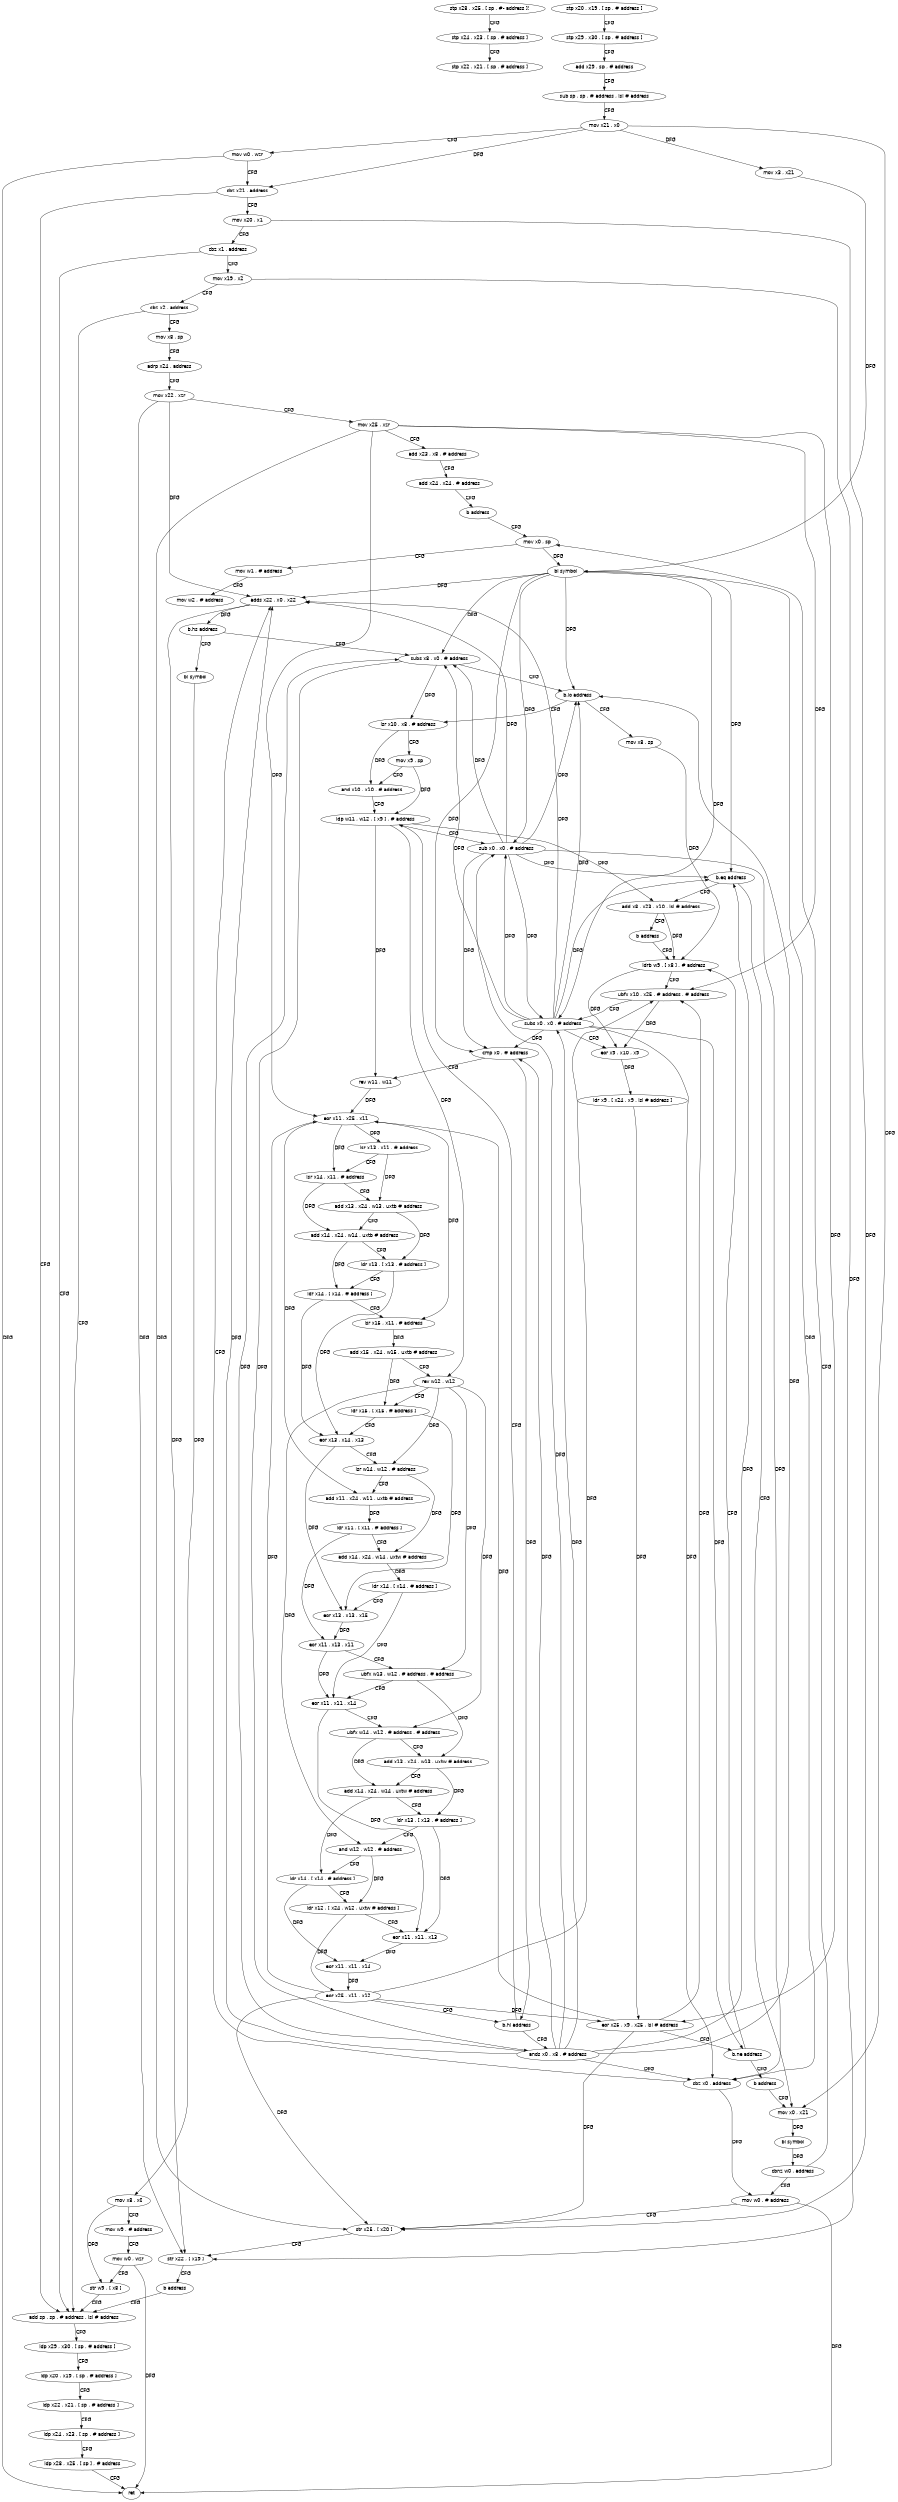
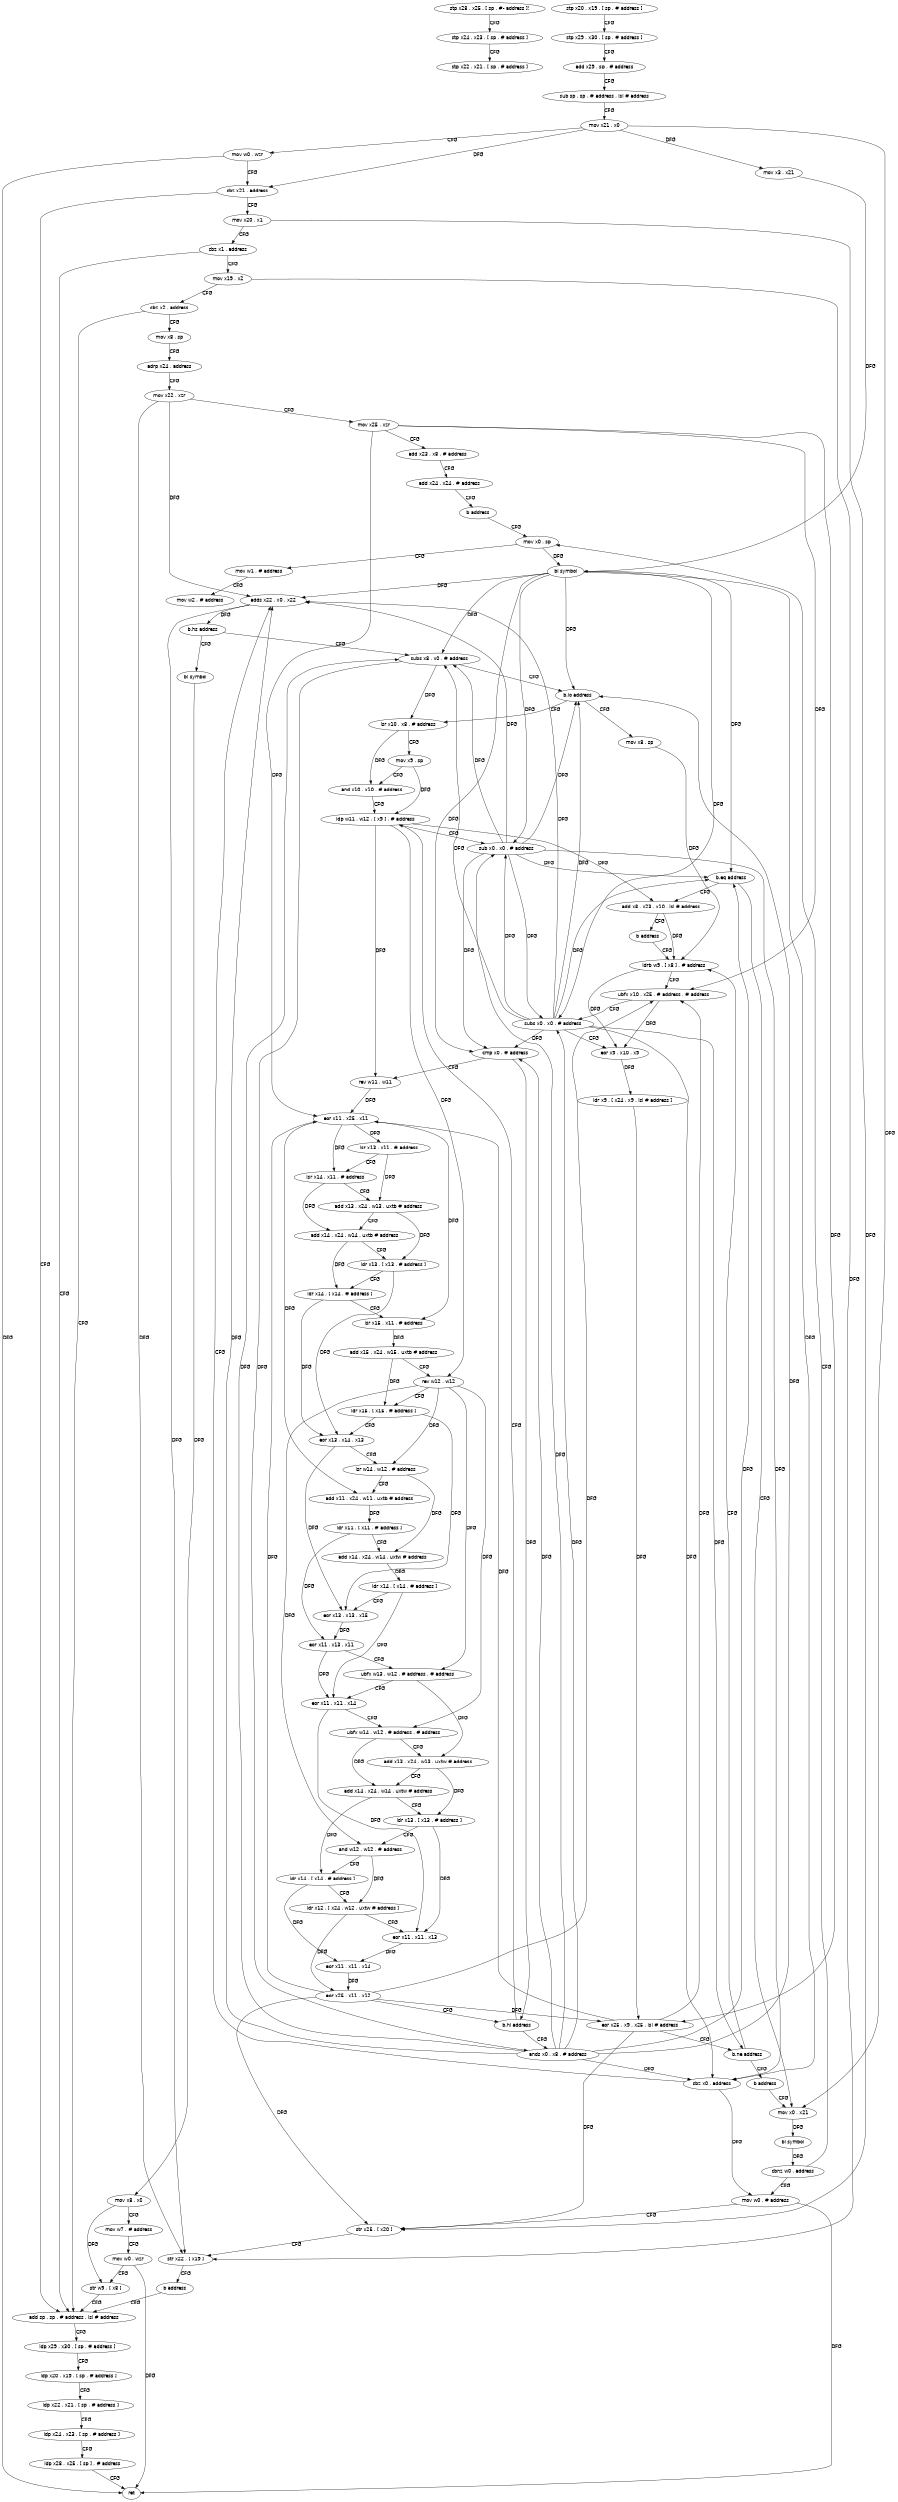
  digraph {
    fontname="DejaVu Sans"
    node [fontname="DejaVu Sans"]
    edge [fontname="DejaVu Sans"]
    n1 [label="stp x28 , x25 , [ sp , #- address ]!"]
    n2 [label="stp x24 , x23 , [ sp , # address ]"]
    n3 [label="stp x22 , x21 , [ sp , # address ]"]
    n4 [label="stp x20 , x19 , [ sp , # address ]"]
    n5 [label="stp x29 , x30 , [ sp , # address ]"]
    n6 [label="add x29 , sp , # address"]
    n7 [label="sub sp , sp , # address , lsl # address"]
    n8 [label="mov x21 , x0"]
    n9 [label="mov w0 , wzr"]
    n10 [label="cbz x21 , address"]
    n11 [label="mov x3 , x21"]
    n12 [label="mov x0 , x21"]
    n13 [label=ret]
    n14 [label="add sp , sp , # address , lsl # address"]
    n15 [label="mov x20 , x1"]
    n16 [label="bl symbol"]
    n17 [label="bl symbol"]
    n18 [label="ldp x29 , x30 , [ sp , # address ]"]
    n19 [label="cbz x1 , address"]
    n20 [label="str x25 , [ x20 ]"]
    n21 [label="ldp x20 , x19 , [ sp , # address ]"]
    n22 [label="mov x19 , x2"]
    n23 [label="str x22 , [ x19 ]"]
    n24 [label="ldp x22 , x21 , [ sp , # address ]"]
    n25 [label="ldp x24 , x23 , [ sp , # address ]"]
    n26 [label="ldp x28 , x25 , [ sp ] , # address"]
    n27 [label="cbz x2 , address"]
    n28 [label="mov x8 , sp"]
    n29 [label="b address"]
    n30 [label="adrp x24 , address"]
    n31 [label="mov x22 , xzr"]
    n32 [label="mov x25 , xzr"]
    n33 [label="adds x22 , x0 , x22"]
    n34 [label="add x23 , x8 , # address"]
    n35 [label="ubfx x10 , x25 , # address , # address"]
    n36 [label="eor x25 , x9 , x25 , lsl # address"]
    n37 [label="eor x11 , x25 , x11"]
    n38 [label="b.hs address"]
    n39 [label="add x24 , x24 , # address"]
    n40 [label="subs x0 , x0 , # address"]
    n41 [label="eor x9 , x10 , x9"]
    n42 [label="b.ne address"]
    n43 [label="lsr x13 , x11 , # address"]
    n44 [label="lsr x14 , x11 , # address"]
    n45 [label="lsr x15 , x11 , # address"]
    n46 [label="add x11 , x24 , w11 , uxtb # address"]
    n47 [label="b address"]
    n48 [label="mov x0 , sp"]
    n49 [label="mov w1 , # address"]
    n50 [label="mov w2 , # address"]
    n51 [label="cbz x0 , address"]
    n52 [label="subs x8 , x0 , # address"]
    n53 [label="b.lo address"]
    n54 [label="sub x0 , x0 , # address"]
    n55 [label="cmp x0 , # address"]
    n56 [label="b.eq address"]
    n57 [label="mov w0 , # address"]
    n58 [label="lsr x10 , x8 , # address"]
    n59 [label="ands x0 , x8 , # address"]
    n60 [label="mov x8 , sp"]
    n61 [label="rev w11 , w11"]
    n62 [label="b.hi address"]
    n63 [label="add x8 , x23 , x10 , lsl # address"]
    n64 [label="bl symbol"]
    n65 [label="mov x8 , x0"]
-   n66 [label="mov w9 , # address"]
+   n66 [label="mov w7 , # address"]
    n67 [label="str w9 , [ x8 ]"]
    n68 [label="mov x9 , sp"]
    n69 [label="and x10 , x10 , # address"]
    n70 [label="mov w0 , wzr"]
    n71 [label="ldrb w9 , [ x8 ] , # address"]
    n72 [label="ldp w11 , w12 , [ x9 ] , # address"]
    n73 [label="ldr x9 , [ x24 , x9 , lsl # address ]"]
    n74 [label="rev w12 , w12"]
    n75 [label="b address"]
    n76 [label="ldr x15 , [ x15 , # address ]"]
    n77 [label="lsr w14 , w12 , # address"]
    n78 [label="ubfx w13 , w12 , # address , # address"]
    n79 [label="ubfx w14 , w12 , # address , # address"]
    n80 [label="and w12 , w12 , # address"]
    n81 [label="b address"]
    n82 [label="cbnz w0 , address"]
    n83 [label="add x13 , x24 , w13 , uxtb # address"]
    n84 [label="add x14 , x24 , w14 , uxtb # address"]
    n85 [label="add x15 , x24 , w15 , uxtb # address"]
    n86 [label="ldr x11 , [ x11 , # address ]"]
    n87 [label="ldr x13 , [ x13 , # address ]"]
    n88 [label="ldr x14 , [ x14 , # address ]"]
    n89 [label="eor x13 , x14 , x13"]
    n90 [label="eor x13 , x13 , x15"]
    n91 [label="add x14 , x24 , w14 , uxtw # address"]
    n92 [label="eor x11 , x11 , x14"]
    n93 [label="add x13 , x24 , w13 , uxtw # address"]
    n94 [label="add x14 , x24 , w14 , uxtw # address"]
    n95 [label="ldr x14 , [ x14 , # address ]"]
    n96 [label="ldr x12 , [ x24 , w12 , uxtw # address ]"]
    n97 [label="eor x11 , x13 , x11"]
    n98 [label="ldr x14 , [ x14 , # address ]"]
    n99 [label="eor x11 , x11 , x13"]
    n100 [label="ldr x13 , [ x13 , # address ]"]
    n101 [label="eor x11 , x11 , x14"]
    n102 [label="eor x25 , x11 , x12"]
    n1 -> n2 [label=CFG]
    n2 -> n3 [label=CFG]
    n4 -> n5 [label=CFG]
    n5 -> n6 [label=CFG]
    n6 -> n7 [label=CFG]
    n7 -> n8 [label=CFG]
    n8 -> n9 [label=CFG]
    n8 -> n10 [label=DFG]
    n8 -> n11 [label=DFG]
    n8 -> n12 [label=DFG]
    n9 -> n10 [label=CFG]
    n9 -> n13 [label=DFG]
    n10 -> n14 [label=CFG]
    n10 -> n15 [label=CFG]
    n11 -> n16 [label=DFG]
    n12 -> n17 [label=DFG]
    n14 -> n18 [label=CFG]
    n15 -> n19 [label=CFG]
    n15 -> n20 [label=DFG]
    n16 -> n33 [label=DFG]
    n16 -> n40 [label=DFG]
    n16 -> n51 [label=DFG]
    n16 -> n52 [label=DFG]
    n16 -> n53 [label=DFG]
    n16 -> n54 [label=DFG]
    n16 -> n55 [label=DFG]
    n16 -> n56 [label=DFG]
    n17 -> n82 [label=DFG]
    n18 -> n21 [label=CFG]
    n19 -> n14 [label=CFG]
    n19 -> n22 [label=CFG]
    n20 -> n23 [label=CFG]
    n21 -> n24 [label=CFG]
    n22 -> n23 [label=DFG]
    n22 -> n27 [label=CFG]
    n23 -> n29 [label=CFG]
    n24 -> n25 [label=CFG]
    n25 -> n26 [label=CFG]
    n26 -> n13 [label=CFG]
    n27 -> n14 [label=CFG]
    n27 -> n28 [label=CFG]
    n28 -> n30 [label=CFG]
    n29 -> n14 [label=CFG]
    n30 -> n31 [label=CFG]
    n31 -> n23 [label=DFG]
    n31 -> n32 [label=CFG]
    n31 -> n33 [label=DFG]
-   n32 -> n20 [label=DFG]
    n32 -> n34 [label=CFG]
    n32 -> n35 [label=DFG]
    n32 -> n36 [label=DFG]
    n32 -> n37 [label=DFG]
    n33 -> n23 [label=DFG]
    n33 -> n38 [label=DFG]
    n34 -> n39 [label=CFG]
    n35 -> n40 [label=CFG]
    n35 -> n41 [label=DFG]
    n36 -> n20 [label=DFG]
    n36 -> n35 [label=DFG]
    n36 -> n37 [label=DFG]
    n36 -> n42 [label=CFG]
    n37 -> n43 [label=DFG]
    n37 -> n44 [label=DFG]
    n37 -> n45 [label=DFG]
    n37 -> n46 [label=DFG]
    n38 -> n52 [label=CFG]
    n38 -> n64 [label=CFG]
    n39 -> n47 [label=CFG]
    n40 -> n33 [label=DFG]
    n40 -> n41 [label=CFG]
    n40 -> n42 [label=DFG]
    n40 -> n51 [label=DFG]
    n40 -> n52 [label=DFG]
    n40 -> n53 [label=DFG]
    n40 -> n54 [label=DFG]
    n40 -> n55 [label=DFG]
    n40 -> n56 [label=DFG]
    n41 -> n73 [label=DFG]
    n42 -> n71 [label=CFG]
    n42 -> n81 [label=CFG]
    n43 -> n44 [label=CFG]
    n43 -> n83 [label=DFG]
    n44 -> n83 [label=CFG]
    n44 -> n84 [label=DFG]
    n45 -> n85 [label=DFG]
    n46 -> n86 [label=DFG]
    n47 -> n48 [label=CFG]
    n48 -> n16 [label=DFG]
    n48 -> n49 [label=CFG]
    n49 -> n50 [label=CFG]
    n51 -> n33 [label=CFG]
    n51 -> n57 [label=DFG]
    n52 -> n53 [label=CFG]
    n52 -> n58 [label=DFG]
    n52 -> n59 [label=DFG]
    n53 -> n58 [label=CFG]
    n53 -> n60 [label=CFG]
    n54 -> n33 [label=DFG]
    n54 -> n40 [label=DFG]
    n54 -> n51 [label=DFG]
    n54 -> n52 [label=DFG]
    n54 -> n53 [label=DFG]
    n54 -> n55 [label=DFG]
    n54 -> n56 [label=DFG]
    n55 -> n61 [label=CFG]
    n55 -> n62 [label=DFG]
    n56 -> n12 [label=CFG]
    n56 -> n63 [label=CFG]
    n57 -> n13 [label=DFG]
    n57 -> n20 [label=CFG]
    n58 -> n68 [label=CFG]
    n58 -> n69 [label=DFG]
    n59 -> n33 [label=DFG]
    n59 -> n40 [label=DFG]
    n59 -> n51 [label=DFG]
    n59 -> n52 [label=DFG]
    n59 -> n53 [label=DFG]
    n59 -> n54 [label=DFG]
    n59 -> n55 [label=DFG]
    n59 -> n56 [label=DFG]
    n60 -> n71 [label=DFG]
    n61 -> n37 [label=DFG]
    n62 -> n59 [label=CFG]
    n62 -> n72 [label=CFG]
    n63 -> n71 [label=DFG]
    n63 -> n75 [label=CFG]
    n64 -> n65 [label=DFG]
    n65 -> n66 [label=CFG]
    n65 -> n67 [label=DFG]
    n66 -> n70 [label=CFG]
    n67 -> n14 [label=CFG]
    n68 -> n69 [label=CFG]
    n68 -> n72 [label=DFG]
    n69 -> n72 [label=CFG]
    n70 -> n13 [label=DFG]
    n70 -> n67 [label=CFG]
    n71 -> n35 [label=CFG]
    n71 -> n41 [label=DFG]
    n72 -> n54 [label=CFG]
    n72 -> n61 [label=DFG]
    n72 -> n63 [label=DFG]
    n72 -> n74 [label=DFG]
    n73 -> n36 [label=DFG]
    n74 -> n76 [label=CFG]
    n74 -> n77 [label=DFG]
    n74 -> n78 [label=DFG]
    n74 -> n79 [label=DFG]
    n74 -> n80 [label=DFG]
    n75 -> n71 [label=CFG]
    n76 -> n89 [label=CFG]
    n76 -> n90 [label=DFG]
    n77 -> n46 [label=CFG]
    n77 -> n91 [label=DFG]
    n78 -> n92 [label=CFG]
    n78 -> n93 [label=DFG]
    n79 -> n93 [label=CFG]
    n79 -> n94 [label=DFG]
    n80 -> n95 [label=CFG]
    n80 -> n96 [label=DFG]
    n81 -> n12 [label=CFG]
    n82 -> n48 [label=CFG]
    n82 -> n57 [label=CFG]
    n83 -> n84 [label=CFG]
    n83 -> n87 [label=DFG]
    n84 -> n87 [label=CFG]
    n84 -> n88 [label=DFG]
    n85 -> n74 [label=CFG]
    n85 -> n76 [label=DFG]
    n86 -> n91 [label=CFG]
    n86 -> n97 [label=DFG]
    n87 -> n88 [label=CFG]
    n87 -> n89 [label=DFG]
    n88 -> n45 [label=CFG]
    n88 -> n89 [label=DFG]
    n89 -> n77 [label=CFG]
    n89 -> n90 [label=DFG]
    n90 -> n97 [label=DFG]
    n91 -> n98 [label=DFG]
    n92 -> n79 [label=CFG]
    n92 -> n99 [label=DFG]
    n93 -> n94 [label=CFG]
    n93 -> n100 [label=DFG]
    n94 -> n95 [label=DFG]
    n94 -> n100 [label=CFG]
    n95 -> n96 [label=CFG]
    n95 -> n101 [label=DFG]
    n96 -> n99 [label=CFG]
    n96 -> n102 [label=DFG]
    n97 -> n78 [label=CFG]
    n97 -> n92 [label=DFG]
    n98 -> n90 [label=CFG]
    n98 -> n92 [label=DFG]
    n99 -> n101 [label=DFG]
    n100 -> n80 [label=CFG]
    n100 -> n99 [label=DFG]
    n101 -> n102 [label=DFG]
    n102 -> n20 [label=DFG]
    n102 -> n35 [label=DFG]
    n102 -> n36 [label=DFG]
    n102 -> n37 [label=DFG]
    n102 -> n62 [label=CFG]
  }
